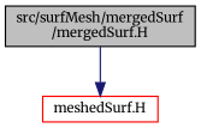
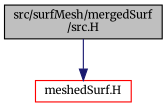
  digraph {
    fontname=Merriweather
    node [fontname=Merriweather fontsize=10 shape=record]
-   n1 [color=black fillcolor=grey75 fontcolor=black height=0.2 label="src/surfMesh/mergedSurf\l/mergedSurf.H" style=filled width=0.4]
+   n1 [color=black fillcolor=grey75 fontcolor=black height=0.2 label="src/surfMesh/mergedSurf\l/src.H" style=filled width=0.4]
    n2 [color=red height=0.2 label="meshedSurf.H" width=0.4]
    n1 -> n2 [color=midnightblue fontname=Merriweather fontsize=10 labelfontname=Helvetica labelfontsize=10 style=solid]
  }
